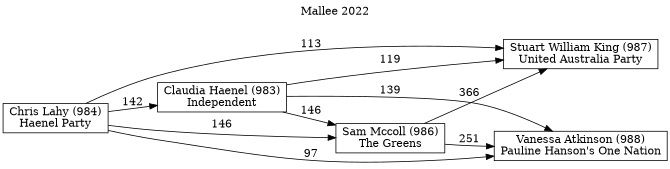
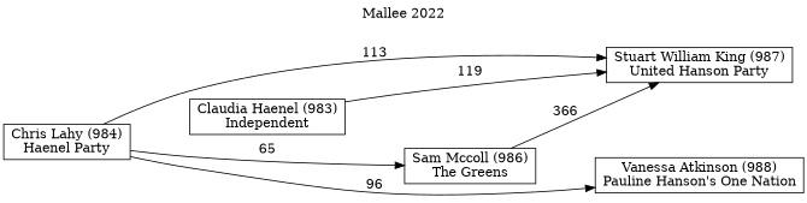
  digraph {
    label="Mallee 2022"
    labelloc=t
    mclimit=10
    rankdir=LR
    node [shape=box]
-   n1 [label="Stuart William King (987)\nUnited Australia Party"]
+   n1 [label="Stuart William King (987)\nUnited Hanson Party"]
    n2 [label="Vanessa Atkinson (988)\nPauline Hanson's One Nation"]
    n3 [label="Sam Mccoll (986)\nThe Greens"]
    n4 [label="Claudia Haenel (983)\nIndependent"]
    n5 [label="Chris Lahy (984)\nHaenel Party"]
    n3 -> n1 [label=366]
-   n3 -> n2 [label=251]
    n4 -> n1 [label=119]
-   n4 -> n2 [label=139]
-   n4 -> n3 [label=146]
    n5 -> n1 [label=113]
-   n5 -> n2 [label=97]
-   n5 -> n3 [label=146]
-   n5 -> n4 [label=142]
+   n5 -> n2 [label=96]
+   n5 -> n3 [label=65]
  }
